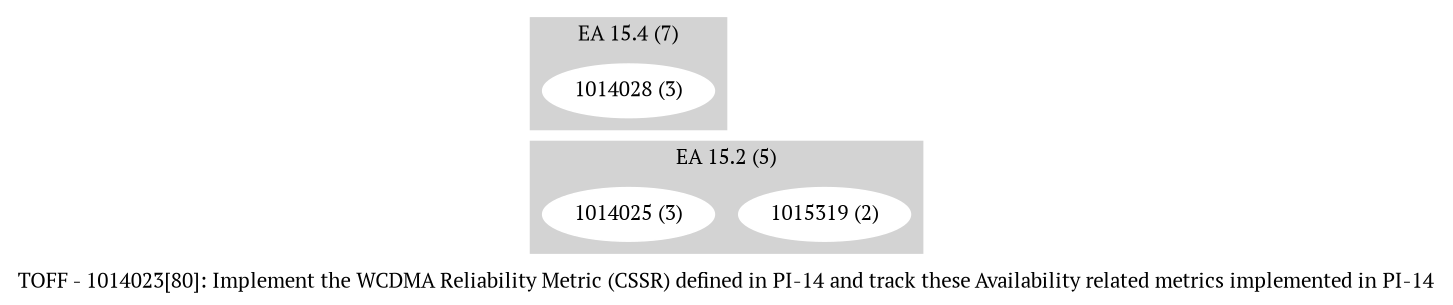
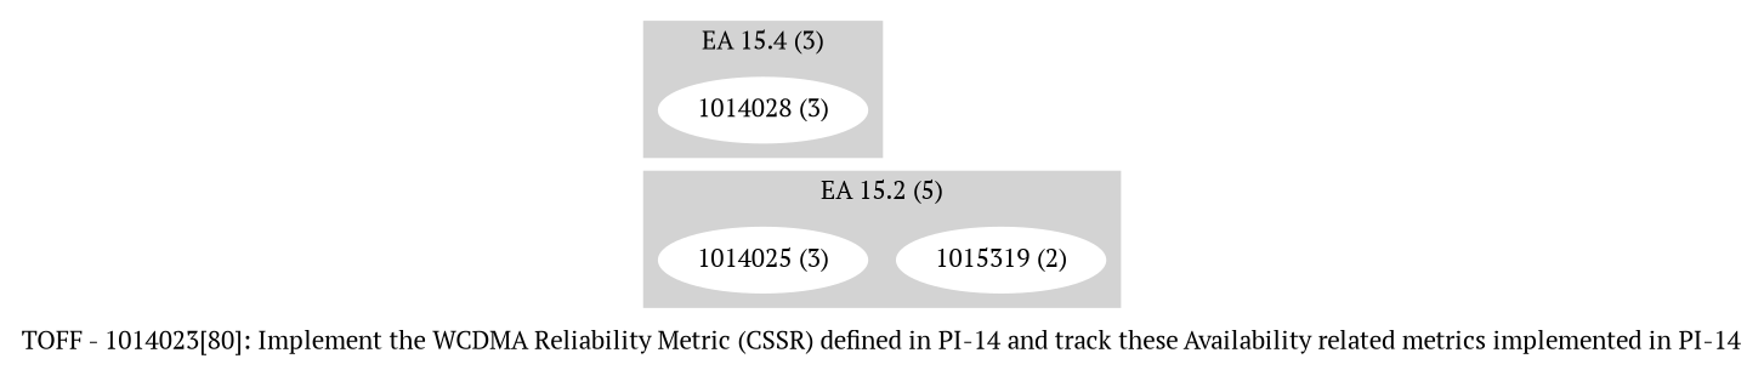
  digraph {
    label="TOFF - 1014023[80]: Implement the WCDMA Reliability Metric (CSSR) defined in PI-14 and track these Availability related metrics implemented in PI-14"
    ranksep=.1
    rankdir=LR
    fontname="PT Serif"
    node [color=white style=filled fontname="PT Serif"]
    "1014025 (3)"
    "1015319 (2)"
    "1014028 (3)"
    subgraph cluster_1 {
      color=lightgrey
      label="EA 15.2 (5)"
      style=filled
      "1014025 (3)"
      "1015319 (2)"
    }
    subgraph cluster_2 {
      color=lightgrey
-     label="EA 15.4 (7)"
+     label="EA 15.4 (3)"
      style=filled
      "1014028 (3)"
    }
    "1014025 (3)" -> "1015319 (2)" [style=invis fontname="PT Serif"]
  }
